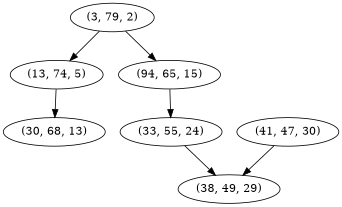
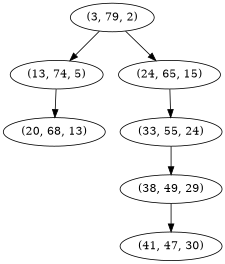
  digraph {
    n1 [label="(13, 74, 5)"]
    "(3, 79, 2)"
-   "(24, 65, 15)" [label="(94, 65, 15)"]
-   "(20, 68, 13)" [label="(30, 68, 13)"]
+   "(24, 65, 15)"
+   "(20, 68, 13)"
    "(33, 55, 24)"
    "(38, 49, 29)"
    n7 [label="(41, 47, 30)"]
    n1 -> "(20, 68, 13)"
    "(3, 79, 2)" -> n1
    "(3, 79, 2)" -> "(24, 65, 15)"
    "(24, 65, 15)" -> "(33, 55, 24)"
    "(33, 55, 24)" -> "(38, 49, 29)"
-   n7 -> "(38, 49, 29)"
+   "(38, 49, 29)" -> n7
  }
